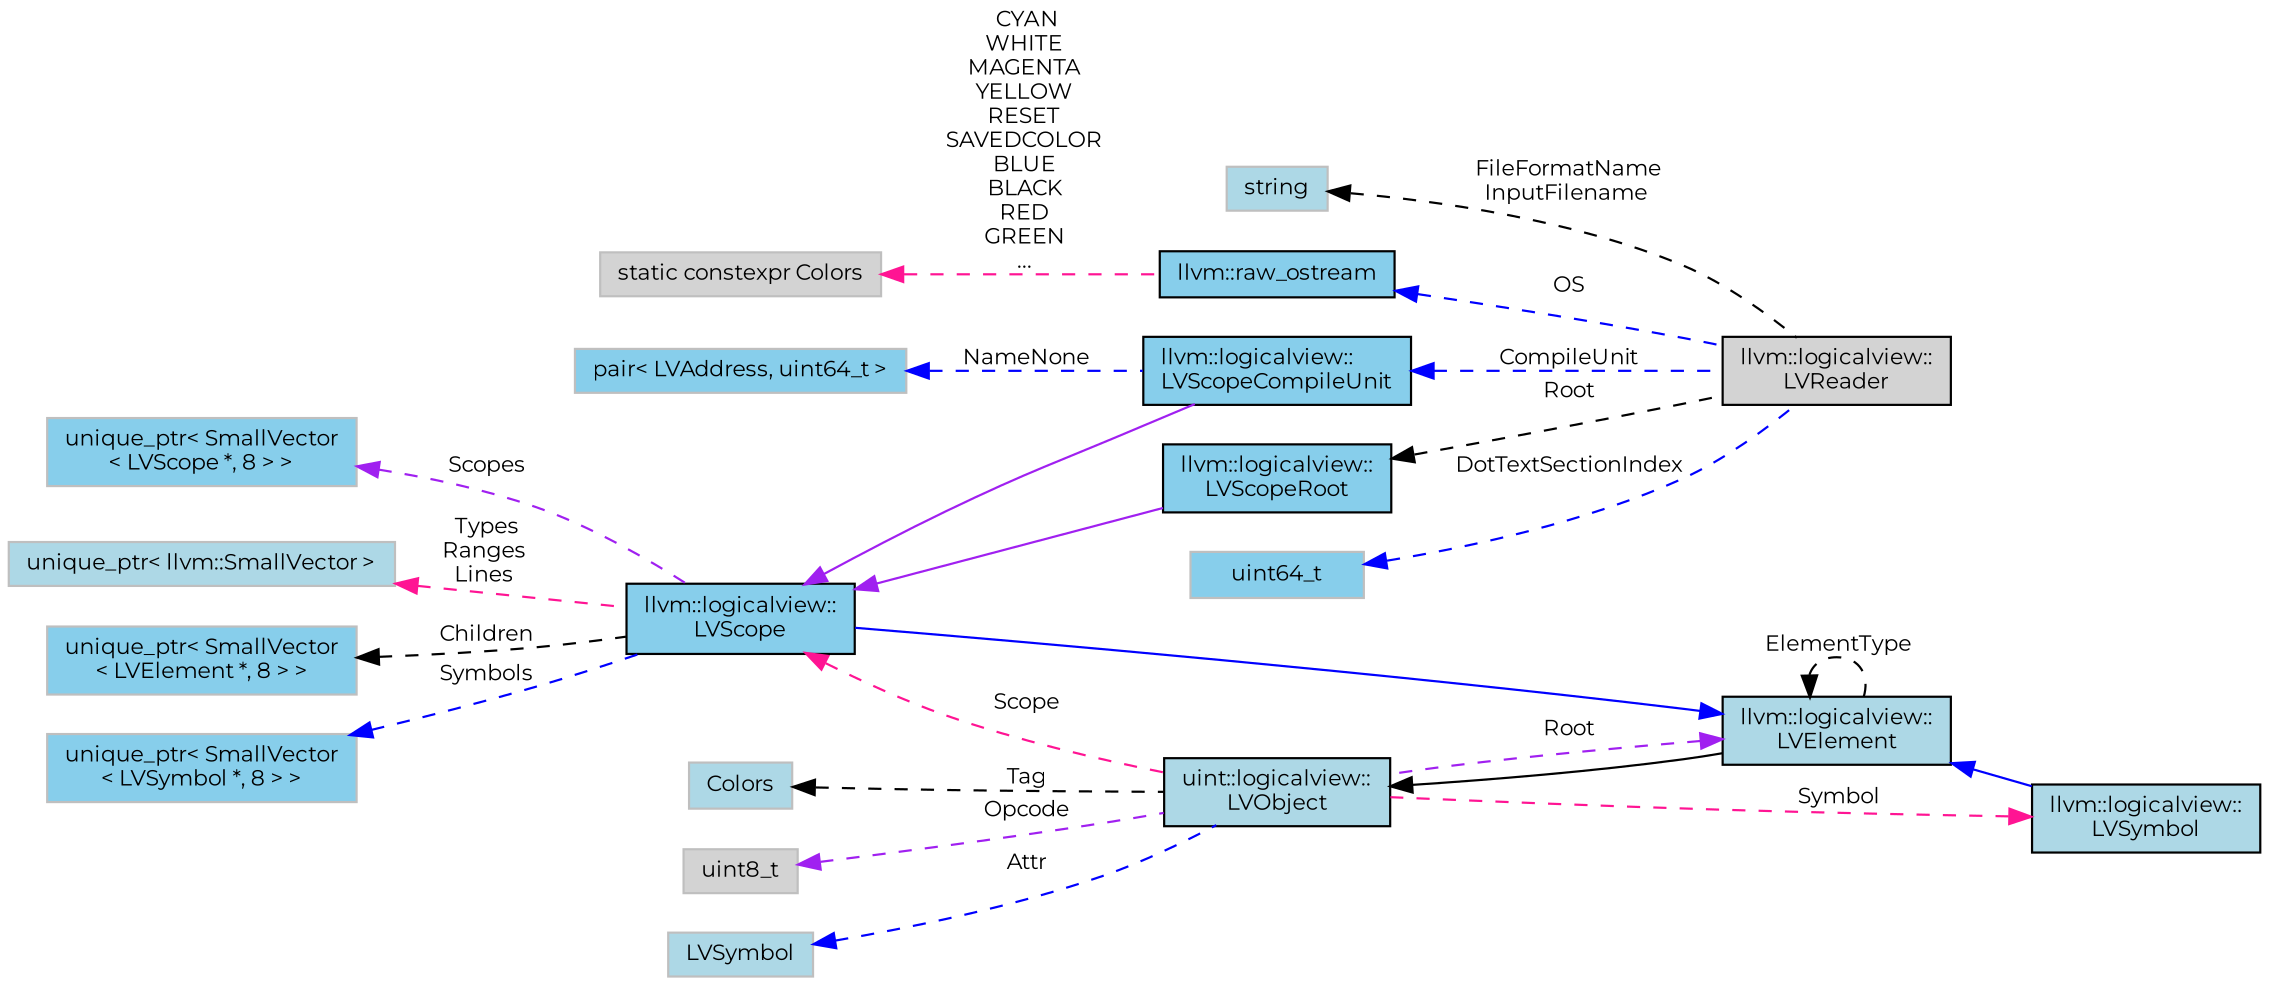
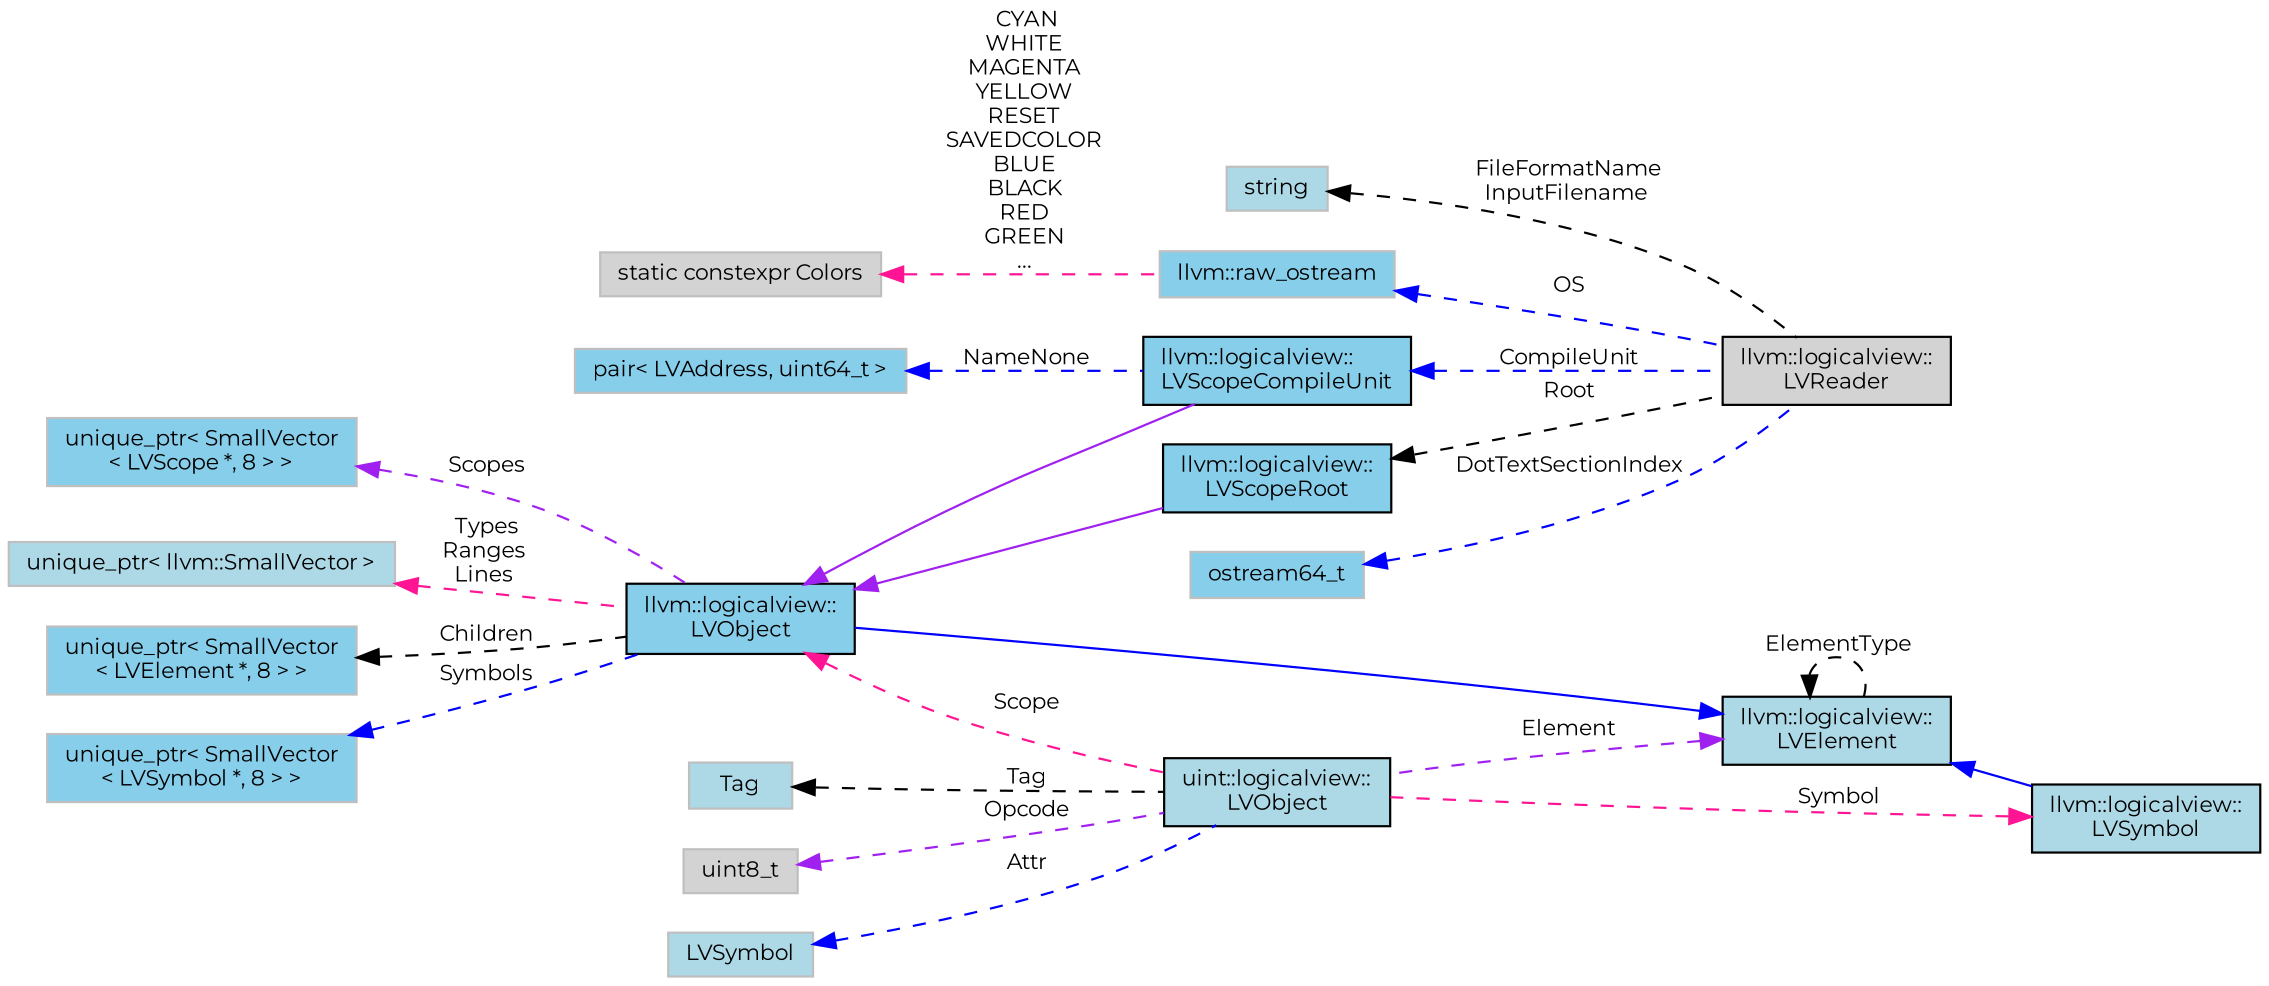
  digraph {
    fontname=Montserrat
    rankdir=LR
    node [color=grey75 fillcolor=skyblue fontname=Montserrat fontsize=10 shape=record style=filled]
    edge [color=blue dir=back fontname=Montserrat fontsize=10 labelfontname=Helvetica labelfontsize=10 style=dashed]
    n1 [color=black fillcolor=lightgrey fontcolor=black height=0.2 label="llvm::logicalview::\lLVReader" width=0.4]
    n2 [color=black height=0.2 label="llvm::logicalview::\lLVScopeRoot" width=0.4]
-   n3 [color=black height=0.2 label="llvm::logicalview::\lLVScope" width=0.4]
+   n3 [color=black height=0.2 label="llvm::logicalview::\lLVObject" width=0.4]
    n4 [color=black fillcolor=lightblue height=0.2 label="uint::logicalview::\lLVObject" width=0.4]
    n5 [color=black height=0.2 label="llvm::logicalview::\lLVScopeCompileUnit" width=0.4]
    n6 [color=black fillcolor=lightblue height=0.2 label="llvm::logicalview::\lLVElement" width=0.4]
    n7 [color=black fillcolor=lightblue height=0.2 label="llvm::logicalview::\lLVSymbol" width=0.4]
-   n8 [fillcolor=lightblue height=0.2 label=Colors width=0.4]
+   n8 [fillcolor=lightblue height=0.2 label=Tag width=0.4]
    n9 [fillcolor=lightgrey height=0.2 label=uint8_t width=0.4]
    n10 [fillcolor=lightblue height=0.2 label=LVSymbol width=0.4]
    n11 [height=0.2 label="unique_ptr\< SmallVector\l\< LVScope *, 8 \> \>" width=0.4]
    n12 [fillcolor=lightblue height=0.2 label="unique_ptr\< llvm::SmallVector \>" width=0.4]
    n13 [height=0.2 label="unique_ptr\< SmallVector\l\< LVElement *, 8 \> \>" width=0.4]
    n14 [height=0.2 label="unique_ptr\< SmallVector\l\< LVSymbol *, 8 \> \>" width=0.4]
-   n15 [height=0.2 label=uint64_t width=0.4]
+   n15 [height=0.2 label=ostream64_t width=0.4]
    n16 [height=0.2 label="pair\< LVAddress, uint64_t \>" width=0.4]
    n17 [fillcolor=lightblue height=0.2 label=string width=0.4]
-   n18 [color=black height=0.2 label="llvm::raw_ostream" width=0.4]
+   n18 [height=0.2 label="llvm::raw_ostream" width=0.4]
    n19 [fillcolor=lightgrey height=0.2 label="static constexpr Colors" width=0.4]
    n2 -> n1 [color=black label=" Root"]
    n3 -> n2 [color=purple style=solid]
    n3 -> n4 [color=deeppink label=" Scope"]
    n3 -> n5 [color=purple style=solid]
-   n4 -> n6 [color=black style=solid]
    n5 -> n1 [label=" CompileUnit"]
    n6 -> n3 [style=solid]
-   n6 -> n4 [color=purple label=" Root"]
+   n6 -> n4 [color=purple label=" Element"]
    n6 -> n6 [color=black label=" ElementType"]
    n6 -> n7 [style=solid]
    n7 -> n4 [color=deeppink label=" Symbol"]
    n8 -> n4 [color=black label=" Tag"]
    n9 -> n4 [color=purple label=" Opcode"]
    n10 -> n4 [label=" Attr"]
    n11 -> n3 [color=purple label=" Scopes"]
    n12 -> n3 [color=deeppink label=" Types\nRanges\nLines"]
    n13 -> n3 [color=black label=" Children"]
    n14 -> n3 [label=" Symbols"]
    n15 -> n1 [label=" DotTextSectionIndex"]
    n16 -> n5 [label=" NameNone"]
    n17 -> n1 [color=black label=" FileFormatName\nInputFilename"]
    n18 -> n1 [label=" OS"]
    n19 -> n18 [color=deeppink label=" CYAN\nWHITE\nMAGENTA\nYELLOW\nRESET\nSAVEDCOLOR\nBLUE\nBLACK\nRED\nGREEN\n..."]
  }
